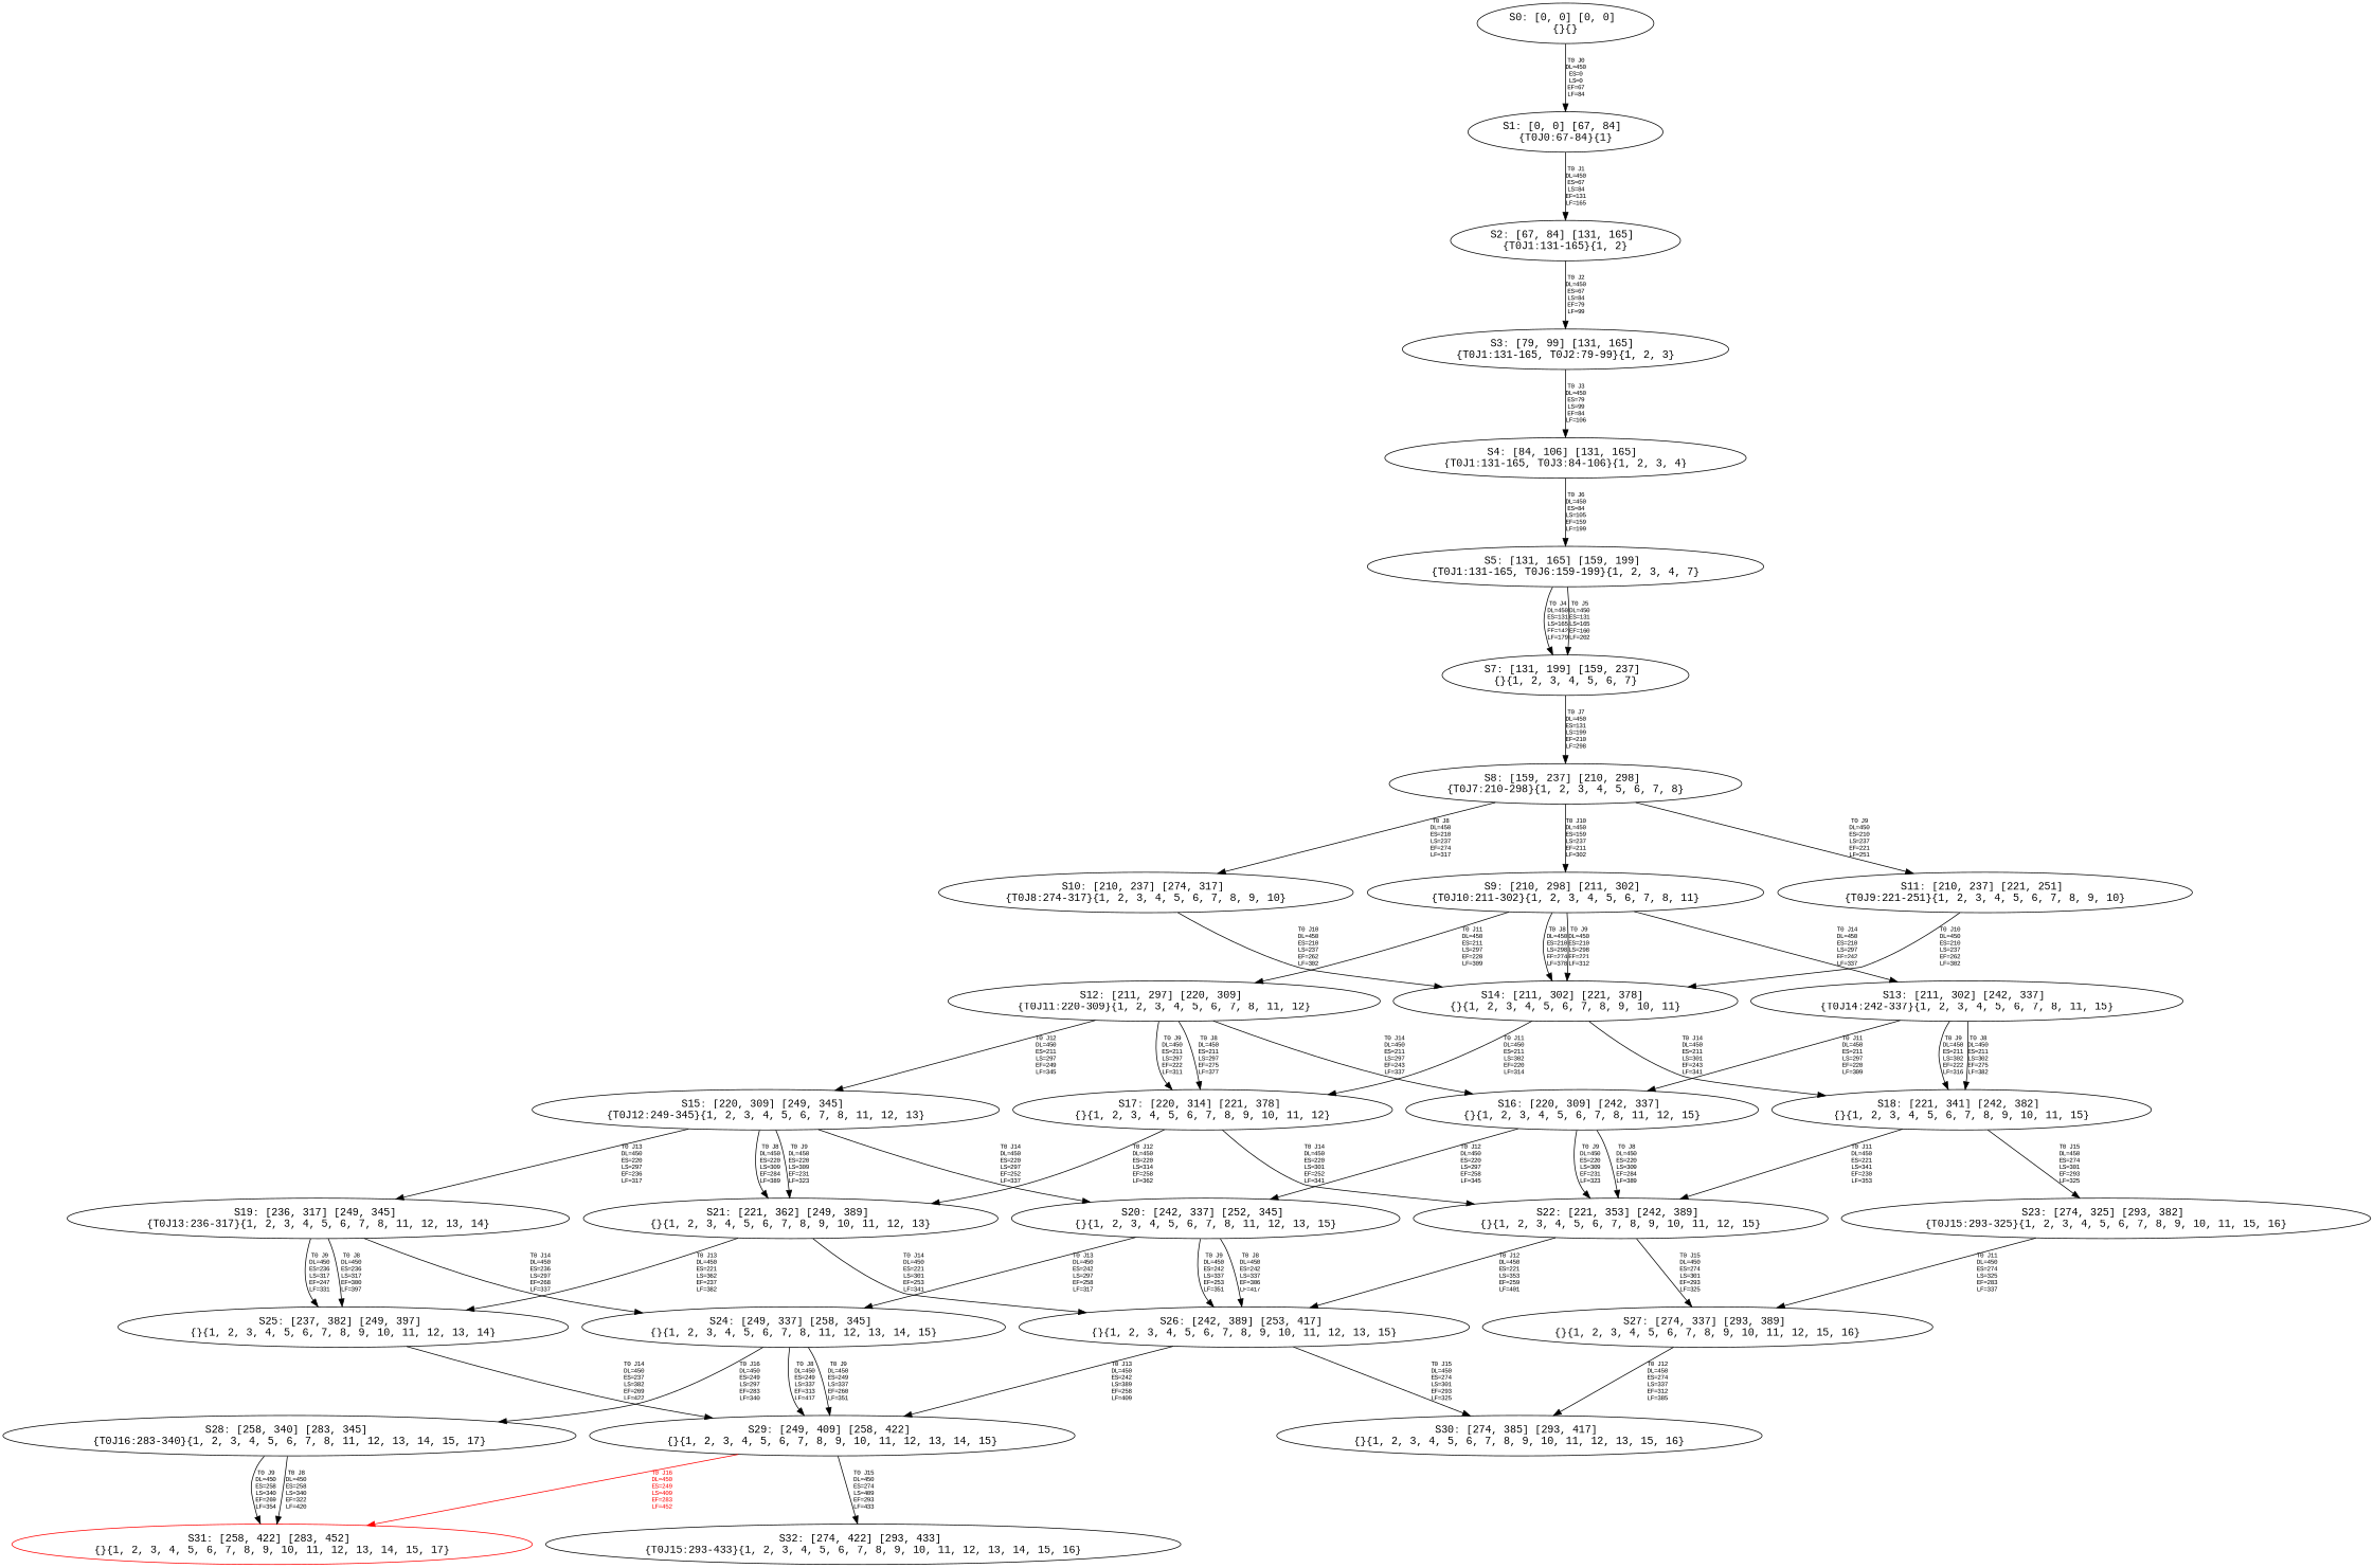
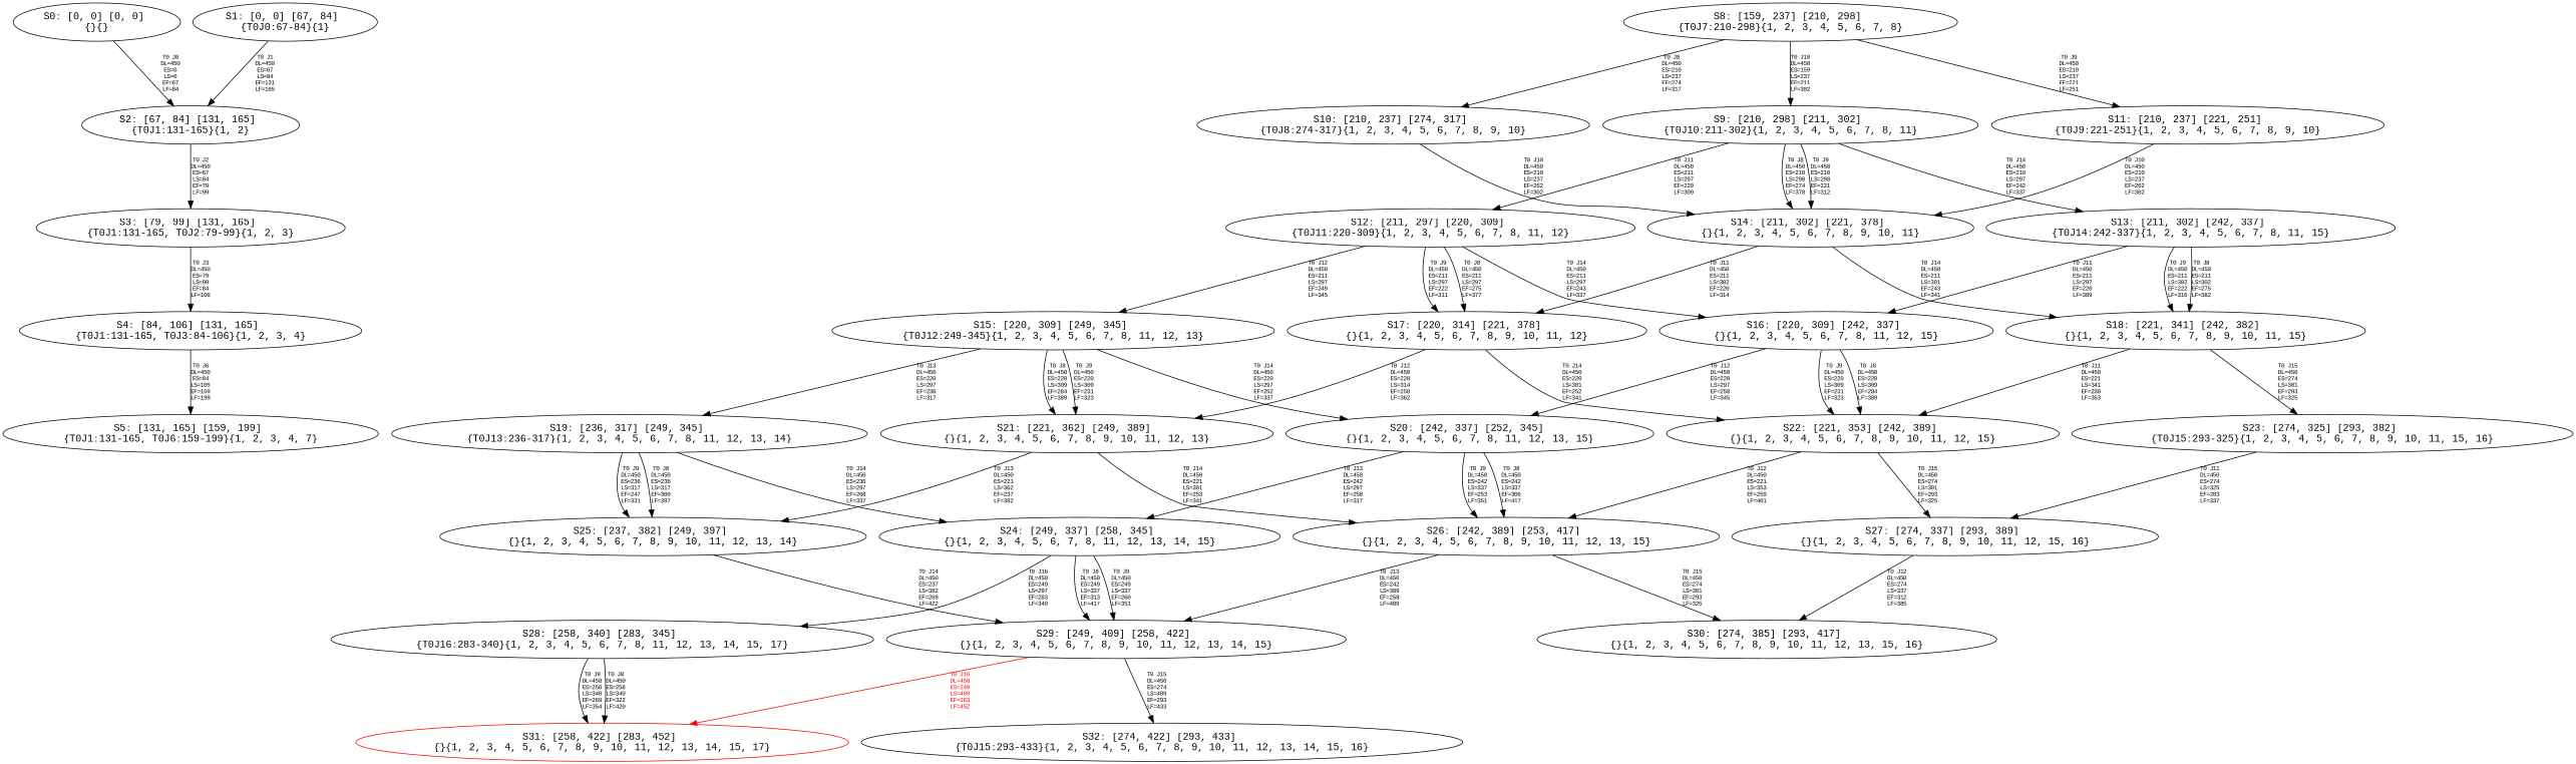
  digraph {
    fontname="Liberation Mono"
    node [fontname="Liberation Mono"]
    edge [fontname="Liberation Mono" fontsize=8]
    n1 [label="S0: [0, 0] [0, 0] \n{}{}"]
    n2 [label="S1: [0, 0] [67, 84] \n{T0J0:67-84}{1}"]
    n3 [label="S2: [67, 84] [131, 165] \n{T0J1:131-165}{1, 2}"]
    n4 [label="S3: [79, 99] [131, 165] \n{T0J1:131-165, T0J2:79-99}{1, 2, 3}"]
    n5 [label="S4: [84, 106] [131, 165] \n{T0J1:131-165, T0J3:84-106}{1, 2, 3, 4}"]
    n6 [label="S5: [131, 165] [159, 199] \n{T0J1:131-165, T0J6:159-199}{1, 2, 3, 4, 7}"]
-   n7 [label="S7: [131, 199] [159, 237] \n{}{1, 2, 3, 4, 5, 6, 7}"]
    n8 [label="S8: [159, 237] [210, 298] \n{T0J7:210-298}{1, 2, 3, 4, 5, 6, 7, 8}"]
    n9 [label="S9: [210, 298] [211, 302] \n{T0J10:211-302}{1, 2, 3, 4, 5, 6, 7, 8, 11}"]
    n10 [label="S10: [210, 237] [274, 317] \n{T0J8:274-317}{1, 2, 3, 4, 5, 6, 7, 8, 9, 10}"]
    n11 [label="S11: [210, 237] [221, 251] \n{T0J9:221-251}{1, 2, 3, 4, 5, 6, 7, 8, 9, 10}"]
    n12 [label="S12: [211, 297] [220, 309] \n{T0J11:220-309}{1, 2, 3, 4, 5, 6, 7, 8, 11, 12}"]
    n13 [label="S13: [211, 302] [242, 337] \n{T0J14:242-337}{1, 2, 3, 4, 5, 6, 7, 8, 11, 15}"]
    n14 [label="S14: [211, 302] [221, 378] \n{}{1, 2, 3, 4, 5, 6, 7, 8, 9, 10, 11}"]
    n15 [label="S15: [220, 309] [249, 345] \n{T0J12:249-345}{1, 2, 3, 4, 5, 6, 7, 8, 11, 12, 13}"]
    n16 [label="S16: [220, 309] [242, 337] \n{}{1, 2, 3, 4, 5, 6, 7, 8, 11, 12, 15}"]
    n17 [label="S17: [220, 314] [221, 378] \n{}{1, 2, 3, 4, 5, 6, 7, 8, 9, 10, 11, 12}"]
    n18 [label="S18: [221, 341] [242, 382] \n{}{1, 2, 3, 4, 5, 6, 7, 8, 9, 10, 11, 15}"]
    n19 [label="S19: [236, 317] [249, 345] \n{T0J13:236-317}{1, 2, 3, 4, 5, 6, 7, 8, 11, 12, 13, 14}"]
    n20 [label="S20: [242, 337] [252, 345] \n{}{1, 2, 3, 4, 5, 6, 7, 8, 11, 12, 13, 15}"]
    n21 [label="S21: [221, 362] [249, 389] \n{}{1, 2, 3, 4, 5, 6, 7, 8, 9, 10, 11, 12, 13}"]
    n22 [label="S22: [221, 353] [242, 389] \n{}{1, 2, 3, 4, 5, 6, 7, 8, 9, 10, 11, 12, 15}"]
    n23 [label="S23: [274, 325] [293, 382] \n{T0J15:293-325}{1, 2, 3, 4, 5, 6, 7, 8, 9, 10, 11, 15, 16}"]
    n24 [label="S24: [249, 337] [258, 345] \n{}{1, 2, 3, 4, 5, 6, 7, 8, 11, 12, 13, 14, 15}"]
    n25 [label="S25: [237, 382] [249, 397] \n{}{1, 2, 3, 4, 5, 6, 7, 8, 9, 10, 11, 12, 13, 14}"]
    n26 [label="S26: [242, 389] [253, 417] \n{}{1, 2, 3, 4, 5, 6, 7, 8, 9, 10, 11, 12, 13, 15}"]
    n27 [label="S27: [274, 337] [293, 389] \n{}{1, 2, 3, 4, 5, 6, 7, 8, 9, 10, 11, 12, 15, 16}"]
    n28 [label="S28: [258, 340] [283, 345] \n{T0J16:283-340}{1, 2, 3, 4, 5, 6, 7, 8, 11, 12, 13, 14, 15, 17}"]
    n29 [label="S29: [249, 409] [258, 422] \n{}{1, 2, 3, 4, 5, 6, 7, 8, 9, 10, 11, 12, 13, 14, 15}"]
    n30 [label="S30: [274, 385] [293, 417] \n{}{1, 2, 3, 4, 5, 6, 7, 8, 9, 10, 11, 12, 13, 15, 16}"]
    n31 [color=Red label="S31: [258, 422] [283, 452] \n{}{1, 2, 3, 4, 5, 6, 7, 8, 9, 10, 11, 12, 13, 14, 15, 17}"]
    n32 [label="S32: [274, 422] [293, 433] \n{T0J15:293-433}{1, 2, 3, 4, 5, 6, 7, 8, 9, 10, 11, 12, 13, 14, 15, 16}"]
-   n1 -> n2 [label="T0 J0\nDL=450\nES=0\nLS=0\nEF=67\nLF=84"]
+   n1 -> n3 [label="T0 J0\nDL=450\nES=0\nLS=0\nEF=67\nLF=84"]
    n2 -> n3 [label="T0 J1\nDL=450\nES=67\nLS=84\nEF=131\nLF=165"]
    n3 -> n4 [label="T0 J2\nDL=450\nES=67\nLS=84\nEF=79\nLF=99"]
    n4 -> n5 [label="T0 J3\nDL=450\nES=79\nLS=99\nEF=84\nLF=106"]
    n5 -> n6 [label="T0 J6\nDL=450\nES=84\nLS=105\nEF=159\nLF=199"]
-   n6 -> n7 [label="T0 J4\nDL=450\nES=131\nLS=165\nEF=142\nLF=179"]
-   n6 -> n7 [label="T0 J5\nDL=450\nES=131\nLS=165\nEF=160\nLF=202"]
-   n7 -> n8 [label="T0 J7\nDL=450\nES=131\nLS=199\nEF=210\nLF=298"]
    n8 -> n9 [label="T0 J10\nDL=450\nES=159\nLS=237\nEF=211\nLF=302"]
    n8 -> n10 [label="T0 J8\nDL=450\nES=210\nLS=237\nEF=274\nLF=317"]
    n8 -> n11 [label="T0 J9\nDL=450\nES=210\nLS=237\nEF=221\nLF=251"]
    n9 -> n12 [label="T0 J11\nDL=450\nES=211\nLS=297\nEF=220\nLF=309"]
    n9 -> n13 [label="T0 J14\nDL=450\nES=210\nLS=297\nEF=242\nLF=337"]
    n9 -> n14 [label="T0 J8\nDL=450\nES=210\nLS=298\nEF=274\nLF=378"]
    n9 -> n14 [label="T0 J9\nDL=450\nES=210\nLS=298\nEF=221\nLF=312"]
    n10 -> n14 [label="T0 J10\nDL=450\nES=210\nLS=237\nEF=262\nLF=302"]
    n11 -> n14 [label="T0 J10\nDL=450\nES=210\nLS=237\nEF=262\nLF=302"]
    n12 -> n15 [label="T0 J12\nDL=450\nES=211\nLS=297\nEF=249\nLF=345"]
    n12 -> n16 [label="T0 J14\nDL=450\nES=211\nLS=297\nEF=243\nLF=337"]
    n12 -> n17 [label="T0 J8\nDL=450\nES=211\nLS=297\nEF=275\nLF=377"]
    n12 -> n17 [label="T0 J9\nDL=450\nES=211\nLS=297\nEF=222\nLF=311"]
    n13 -> n16 [label="T0 J11\nDL=450\nES=211\nLS=297\nEF=220\nLF=309"]
    n13 -> n18 [label="T0 J8\nDL=450\nES=211\nLS=302\nEF=275\nLF=382"]
    n13 -> n18 [label="T0 J9\nDL=450\nES=211\nLS=302\nEF=222\nLF=316"]
    n14 -> n17 [label="T0 J11\nDL=450\nES=211\nLS=302\nEF=220\nLF=314"]
    n14 -> n18 [label="T0 J14\nDL=450\nES=211\nLS=301\nEF=243\nLF=341"]
    n15 -> n19 [label="T0 J13\nDL=450\nES=220\nLS=297\nEF=236\nLF=317"]
    n15 -> n20 [label="T0 J14\nDL=450\nES=220\nLS=297\nEF=252\nLF=337"]
    n15 -> n21 [label="T0 J8\nDL=450\nES=220\nLS=309\nEF=284\nLF=389"]
    n15 -> n21 [label="T0 J9\nDL=450\nES=220\nLS=309\nEF=231\nLF=323"]
    n16 -> n20 [label="T0 J12\nDL=450\nES=220\nLS=297\nEF=258\nLF=345"]
    n16 -> n22 [label="T0 J8\nDL=450\nES=220\nLS=309\nEF=284\nLF=389"]
    n16 -> n22 [label="T0 J9\nDL=450\nES=220\nLS=309\nEF=231\nLF=323"]
    n17 -> n21 [label="T0 J12\nDL=450\nES=220\nLS=314\nEF=258\nLF=362"]
    n17 -> n22 [label="T0 J14\nDL=450\nES=220\nLS=301\nEF=252\nLF=341"]
    n18 -> n22 [label="T0 J11\nDL=450\nES=221\nLS=341\nEF=230\nLF=353"]
    n18 -> n23 [label="T0 J15\nDL=450\nES=274\nLS=301\nEF=293\nLF=325"]
    n19 -> n24 [label="T0 J14\nDL=450\nES=236\nLS=297\nEF=268\nLF=337"]
    n19 -> n25 [label="T0 J8\nDL=450\nES=236\nLS=317\nEF=300\nLF=397"]
    n19 -> n25 [label="T0 J9\nDL=450\nES=236\nLS=317\nEF=247\nLF=331"]
    n20 -> n24 [label="T0 J13\nDL=450\nES=242\nLS=297\nEF=258\nLF=317"]
    n20 -> n26 [label="T0 J8\nDL=450\nES=242\nLS=337\nEF=306\nLF=417"]
    n20 -> n26 [label="T0 J9\nDL=450\nES=242\nLS=337\nEF=253\nLF=351"]
    n21 -> n25 [label="T0 J13\nDL=450\nES=221\nLS=362\nEF=237\nLF=382"]
    n21 -> n26 [label="T0 J14\nDL=450\nES=221\nLS=301\nEF=253\nLF=341"]
    n22 -> n26 [label="T0 J12\nDL=450\nES=221\nLS=353\nEF=259\nLF=401"]
    n22 -> n27 [label="T0 J15\nDL=450\nES=274\nLS=301\nEF=293\nLF=325"]
    n23 -> n27 [label="T0 J11\nDL=450\nES=274\nLS=325\nEF=283\nLF=337"]
    n24 -> n28 [label="T0 J16\nDL=450\nES=249\nLS=297\nEF=283\nLF=340"]
    n24 -> n29 [label="T0 J8\nDL=450\nES=249\nLS=337\nEF=313\nLF=417"]
    n24 -> n29 [label="T0 J9\nDL=450\nES=249\nLS=337\nEF=260\nLF=351"]
    n25 -> n29 [label="T0 J14\nDL=450\nES=237\nLS=382\nEF=269\nLF=422"]
    n26 -> n29 [label="T0 J13\nDL=450\nES=242\nLS=389\nEF=258\nLF=409"]
    n26 -> n30 [label="T0 J15\nDL=450\nES=274\nLS=301\nEF=293\nLF=325"]
    n27 -> n30 [label="T0 J12\nDL=450\nES=274\nLS=337\nEF=312\nLF=385"]
    n28 -> n31 [label="T0 J8\nDL=450\nES=258\nLS=340\nEF=322\nLF=420"]
    n28 -> n31 [label="T0 J9\nDL=450\nES=258\nLS=340\nEF=269\nLF=354"]
    n29 -> n31 [color=Red fontcolor=Red label="T0 J16\nDL=450\nES=249\nLS=409\nEF=283\nLF=452"]
    n29 -> n32 [label="T0 J15\nDL=450\nES=274\nLS=409\nEF=293\nLF=433"]
  }
